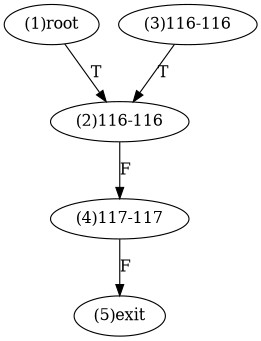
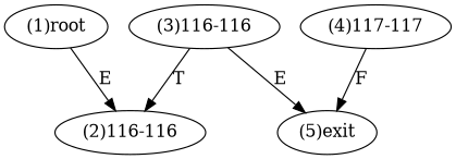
  digraph {
    n1 [label="(1)root"]
    n2 [label="(2)116-116"]
    n3 [label="(4)117-117"]
    n4 [label="(3)116-116"]
    n5 [label="(5)exit"]
-   n1 -> n2 [label=T]
-   n2 -> n3 [label=F]
+   n1 -> n2 [label=E]
    n3 -> n5 [label=F]
    n4 -> n2 [label=T]
+   n4 -> n5 [label=E]
  }
